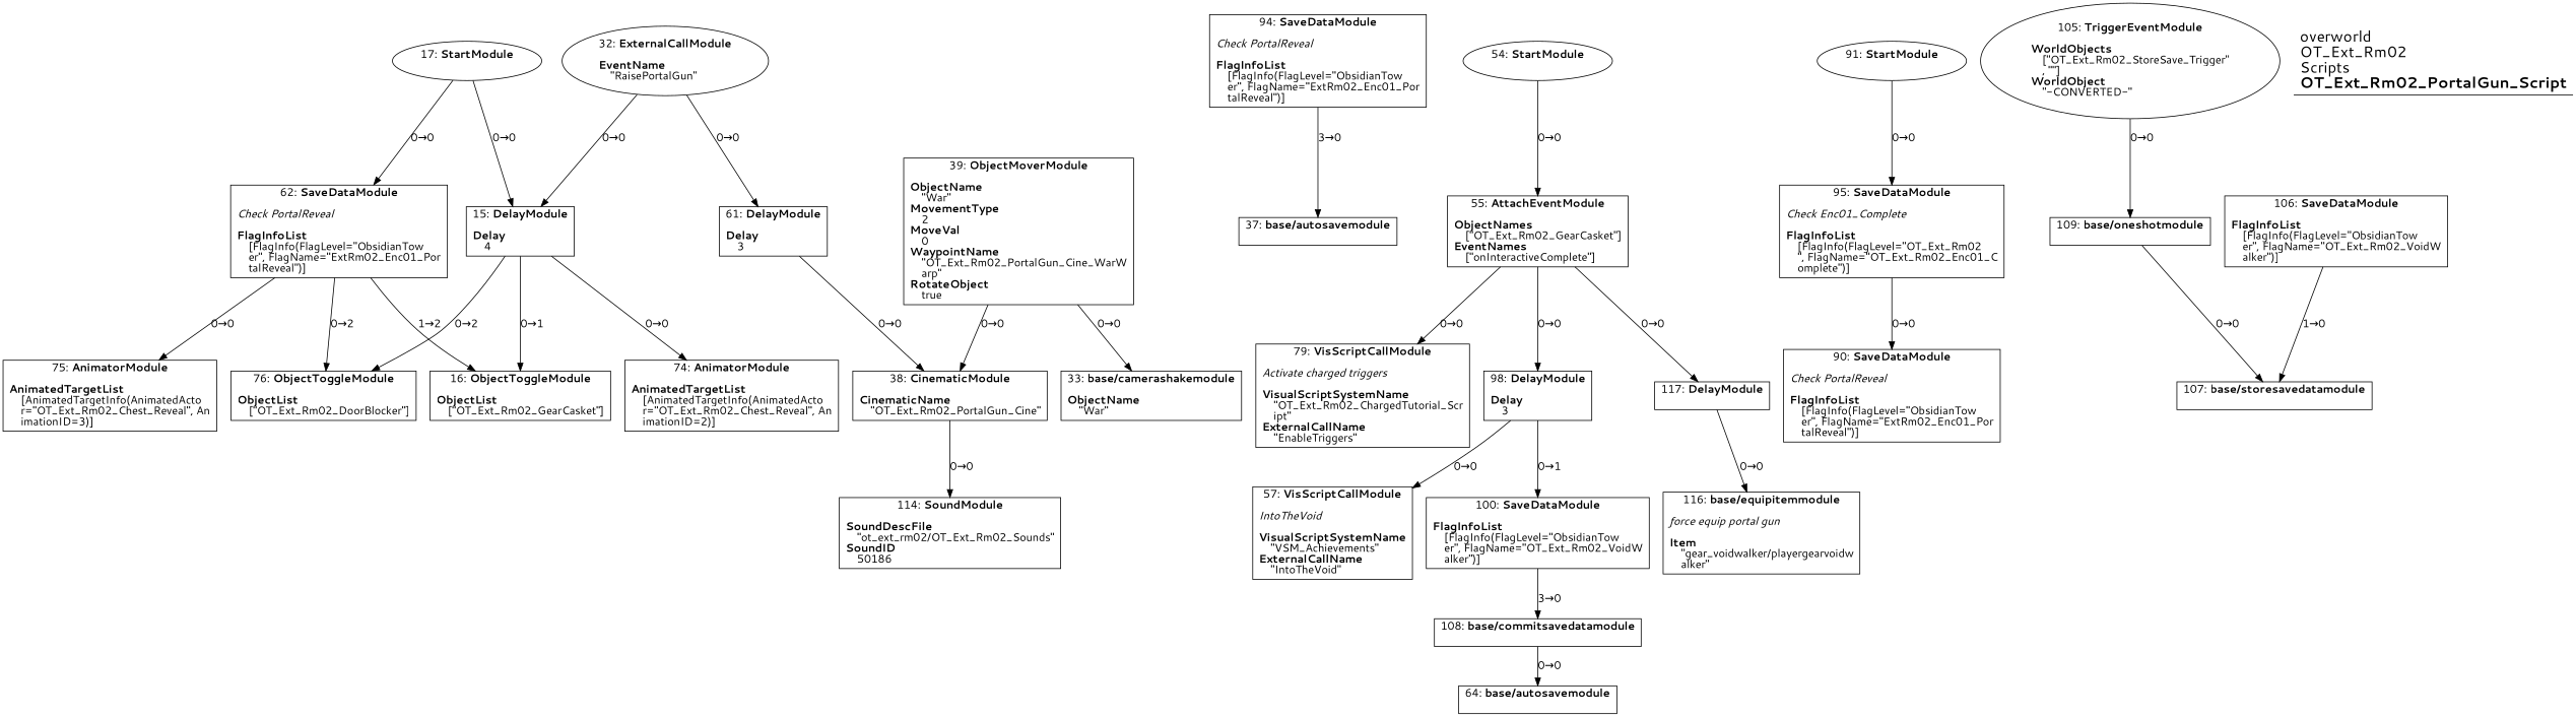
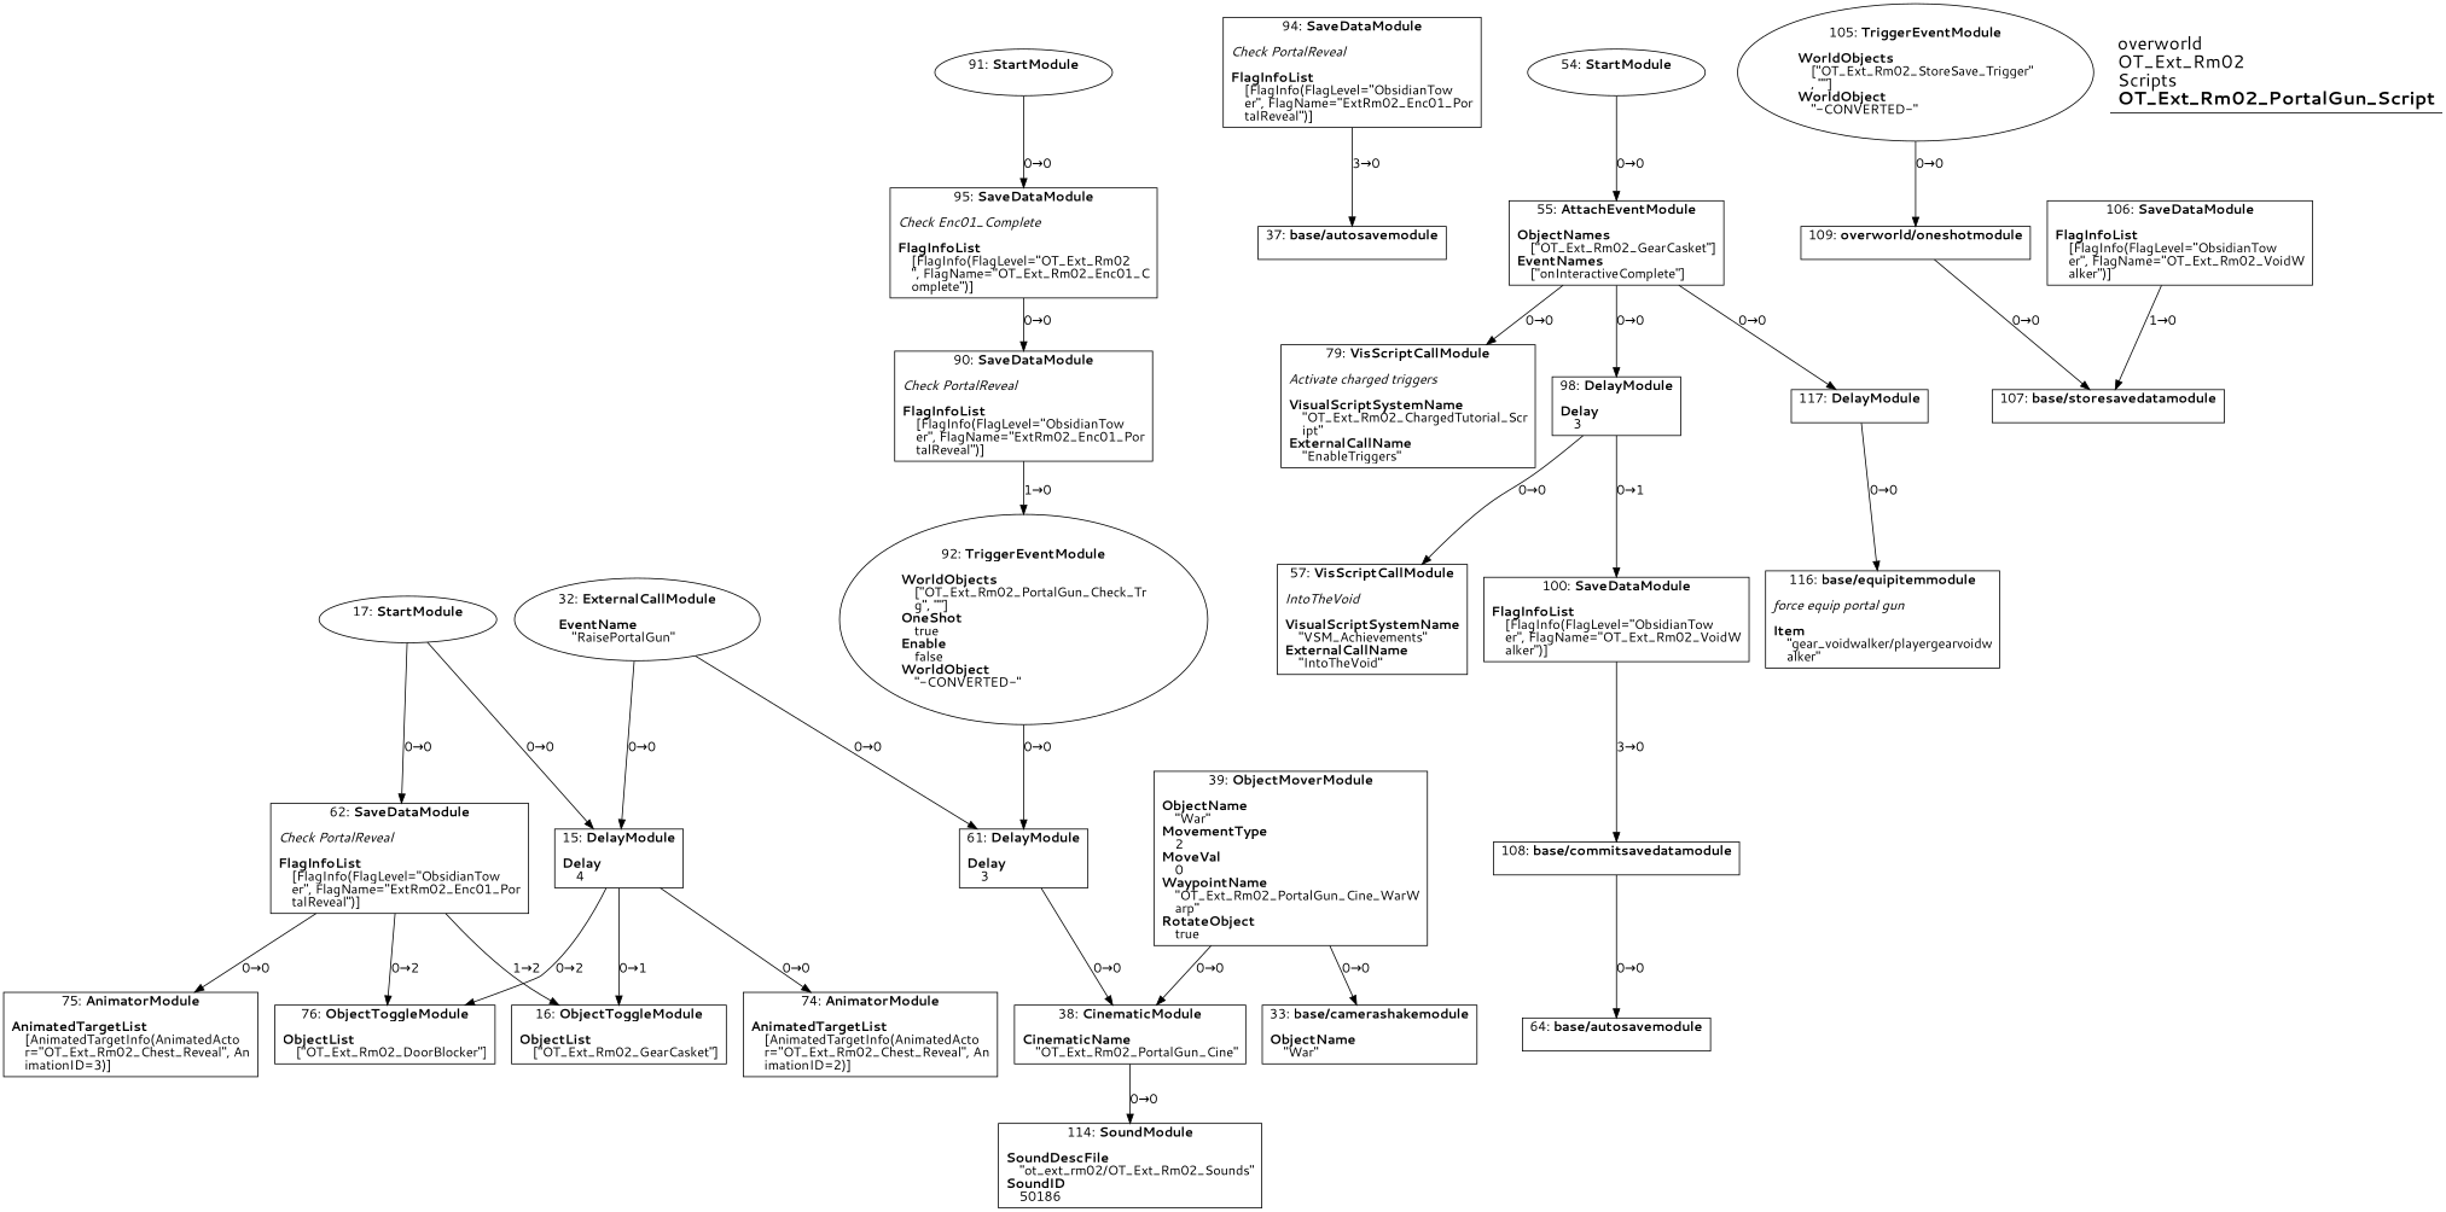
  digraph {
    fontname="Segoe UI"
    splines=spline
    node [fontname="Segoe UI" shape=box]
    edge [fontname="Segoe UI"]
    n1 [label=<15: <b>DelayModule</b><br/><br/><b>Delay</b><br align="left"/>    4<br align="left"/>>]
    n2 [label=<16: <b>ObjectToggleModule</b><br/><br/><b>ObjectList</b><br align="left"/>    [&quot;OT_Ext_Rm02_GearCasket&quot;]<br align="left"/>>]
    n3 [label=<74: <b>AnimatorModule</b><br/><br/><b>AnimatedTargetList</b><br align="left"/>    [AnimatedTargetInfo(AnimatedActo<br align="left"/>    r=&quot;OT_Ext_Rm02_Chest_Reveal&quot;, An<br align="left"/>    imationID=2)]<br align="left"/>>]
    n4 [label=<76: <b>ObjectToggleModule</b><br/><br/><b>ObjectList</b><br align="left"/>    [&quot;OT_Ext_Rm02_DoorBlocker&quot;]<br align="left"/>>]
    n5 [label=<94: <b>SaveDataModule</b><br/><br/><i>Check PortalReveal<br align="left"/></i><br align="left"/><b>FlagInfoList</b><br align="left"/>    [FlagInfo(FlagLevel=&quot;ObsidianTow<br align="left"/>    er&quot;, FlagName=&quot;ExtRm02_Enc01_Por<br align="left"/>    talReveal&quot;)]<br align="left"/>>]
    n6 [label=<37: <b>base/autosavemodule</b><br/><br/>>]
    n7 [label=<17: <b>StartModule</b><br/><br/>> shape=oval]
    n8 [label=<62: <b>SaveDataModule</b><br/><br/><i>Check PortalReveal<br align="left"/></i><br align="left"/><b>FlagInfoList</b><br align="left"/>    [FlagInfo(FlagLevel=&quot;ObsidianTow<br align="left"/>    er&quot;, FlagName=&quot;ExtRm02_Enc01_Por<br align="left"/>    talReveal&quot;)]<br align="left"/>>]
    n9 [label=<75: <b>AnimatorModule</b><br/><br/><b>AnimatedTargetList</b><br align="left"/>    [AnimatedTargetInfo(AnimatedActo<br align="left"/>    r=&quot;OT_Ext_Rm02_Chest_Reveal&quot;, An<br align="left"/>    imationID=3)]<br align="left"/>>]
    n10 [label=<32: <b>ExternalCallModule</b><br/><br/><b>EventName</b><br align="left"/>    &quot;RaisePortalGun&quot;<br align="left"/>> shape=oval]
    n11 [label=<61: <b>DelayModule</b><br/><br/><b>Delay</b><br align="left"/>    3<br align="left"/>>]
    n12 [label=<38: <b>CinematicModule</b><br/><br/><b>CinematicName</b><br align="left"/>    &quot;OT_Ext_Rm02_PortalGun_Cine&quot;<br align="left"/>>]
    n13 [label=<114: <b>SoundModule</b><br/><br/><b>SoundDescFile</b><br align="left"/>    &quot;ot_ext_rm02/OT_Ext_Rm02_Sounds&quot;<br align="left"/><b>SoundID</b><br align="left"/>    50186<br align="left"/>>]
    n14 [label=<33: <b>base/camerashakemodule</b><br/><br/><b>ObjectName</b><br align="left"/>    &quot;War&quot;<br align="left"/>>]
    n15 [label=<39: <b>ObjectMoverModule</b><br/><br/><b>ObjectName</b><br align="left"/>    &quot;War&quot;<br align="left"/><b>MovementType</b><br align="left"/>    2<br align="left"/><b>MoveVal</b><br align="left"/>    0<br align="left"/><b>WaypointName</b><br align="left"/>    &quot;OT_Ext_Rm02_PortalGun_Cine_WarW<br align="left"/>    arp&quot;<br align="left"/><b>RotateObject</b><br align="left"/>    true<br align="left"/>>]
    n16 [label=<54: <b>StartModule</b><br/><br/>> shape=oval]
    n17 [label=<55: <b>AttachEventModule</b><br/><br/><b>ObjectNames</b><br align="left"/>    [&quot;OT_Ext_Rm02_GearCasket&quot;]<br align="left"/><b>EventNames</b><br align="left"/>    [&quot;onInteractiveComplete&quot;]<br align="left"/>>]
    n18 [label=<79: <b>VisScriptCallModule</b><br/><br/><i>Activate charged triggers<br align="left"/></i><br align="left"/><b>VisualScriptSystemName</b><br align="left"/>    &quot;OT_Ext_Rm02_ChargedTutorial_Scr<br align="left"/>    ipt&quot;<br align="left"/><b>ExternalCallName</b><br align="left"/>    &quot;EnableTriggers&quot;<br align="left"/>>]
    n19 [label=<98: <b>DelayModule</b><br/><br/><b>Delay</b><br align="left"/>    3<br align="left"/>>]
    n20 [label=<117: <b>DelayModule</b><br/><br/>>]
    n21 [label=<57: <b>VisScriptCallModule</b><br/><br/><i>IntoTheVoid<br align="left"/></i><br align="left"/><b>VisualScriptSystemName</b><br align="left"/>    &quot;VSM_Achievements&quot;<br align="left"/><b>ExternalCallName</b><br align="left"/>    &quot;IntoTheVoid&quot;<br align="left"/>>]
    n22 [label=<100: <b>SaveDataModule</b><br/><br/><b>FlagInfoList</b><br align="left"/>    [FlagInfo(FlagLevel=&quot;ObsidianTow<br align="left"/>    er&quot;, FlagName=&quot;OT_Ext_Rm02_VoidW<br align="left"/>    alker&quot;)]<br align="left"/>>]
    n23 [label=<116: <b>base/equipitemmodule</b><br/><br/><i>force equip portal gun<br align="left"/></i><br align="left"/><b>Item</b><br align="left"/>    &quot;gear_voidwalker/playergearvoidw<br align="left"/>    alker&quot;<br align="left"/>>]
    n24 [label=<108: <b>base/commitsavedatamodule</b><br/><br/>>]
    n25 [label=<64: <b>base/autosavemodule</b><br/><br/>>]
    n26 [label=<90: <b>SaveDataModule</b><br/><br/><i>Check PortalReveal<br align="left"/></i><br align="left"/><b>FlagInfoList</b><br align="left"/>    [FlagInfo(FlagLevel=&quot;ObsidianTow<br align="left"/>    er&quot;, FlagName=&quot;ExtRm02_Enc01_Por<br align="left"/>    talReveal&quot;)]<br align="left"/>>]
+   n27 [label=<92: <b>TriggerEventModule</b><br/><br/><b>WorldObjects</b><br align="left"/>    [&quot;OT_Ext_Rm02_PortalGun_Check_Tr<br align="left"/>    g&quot;, &quot;&quot;]<br align="left"/><b>OneShot</b><br align="left"/>    true<br align="left"/><b>Enable</b><br align="left"/>    false<br align="left"/><b>WorldObject</b><br align="left"/>    &quot;-CONVERTED-&quot;<br align="left"/>> shape=oval]
    n28 [label=<91: <b>StartModule</b><br/><br/>> shape=oval]
    n29 [label=<95: <b>SaveDataModule</b><br/><br/><i>Check Enc01_Complete<br align="left"/></i><br align="left"/><b>FlagInfoList</b><br align="left"/>    [FlagInfo(FlagLevel=&quot;OT_Ext_Rm02<br align="left"/>    &quot;, FlagName=&quot;OT_Ext_Rm02_Enc01_C<br align="left"/>    omplete&quot;)]<br align="left"/>>]
    n30 [label=<105: <b>TriggerEventModule</b><br/><br/><b>WorldObjects</b><br align="left"/>    [&quot;OT_Ext_Rm02_StoreSave_Trigger&quot;<br align="left"/>    , &quot;&quot;]<br align="left"/><b>WorldObject</b><br align="left"/>    &quot;-CONVERTED-&quot;<br align="left"/>> shape=oval]
-   n31 [label=<109: <b>base/oneshotmodule</b><br/><br/>>]
+   n31 [label=<109: <b>overworld/oneshotmodule</b><br/><br/>>]
    n32 [label=<107: <b>base/storesavedatamodule</b><br/><br/>>]
    n33 [label=<106: <b>SaveDataModule</b><br/><br/><b>FlagInfoList</b><br align="left"/>    [FlagInfo(FlagLevel=&quot;ObsidianTow<br align="left"/>    er&quot;, FlagName=&quot;OT_Ext_Rm02_VoidW<br align="left"/>    alker&quot;)]<br align="left"/>>]
    n34 [label=<<font point-size="20">overworld<br align="left"/>OT_Ext_Rm02<br align="left"/>Scripts<br align="left"/><b>OT_Ext_Rm02_PortalGun_Script</b><br align="left"/></font>> shape=underline]
    n1 -> n2 [label="0→1"]
    n1 -> n3 [label="0→0"]
    n1 -> n4 [label="0→2"]
    n5 -> n6 [label="3→0"]
    n7 -> n1 [label="0→0"]
    n7 -> n8 [label="0→0"]
    n8 -> n2 [label="1→2"]
    n8 -> n4 [label="0→2"]
    n8 -> n9 [label="0→0"]
    n10 -> n1 [label="0→0"]
    n10 -> n11 [label="0→0"]
    n11 -> n12 [label="0→0"]
    n12 -> n13 [label="0→0"]
    n15 -> n12 [label="0→0"]
    n15 -> n14 [label="0→0"]
    n16 -> n17 [label="0→0"]
    n17 -> n18 [label="0→0"]
    n17 -> n19 [label="0→0"]
    n17 -> n20 [label="0→0"]
    n19 -> n21 [label="0→0"]
    n19 -> n22 [label="0→1"]
    n20 -> n23 [label="0→0"]
    n22 -> n24 [label="3→0"]
    n24 -> n25 [label="0→0"]
+   n26 -> n27 [label="1→0"]
+   n27 -> n11 [label="0→0"]
    n28 -> n29 [label="0→0"]
    n29 -> n26 [label="0→0"]
    n30 -> n31 [label="0→0"]
    n31 -> n32 [label="0→0"]
    n33 -> n32 [label="1→0"]
  }
